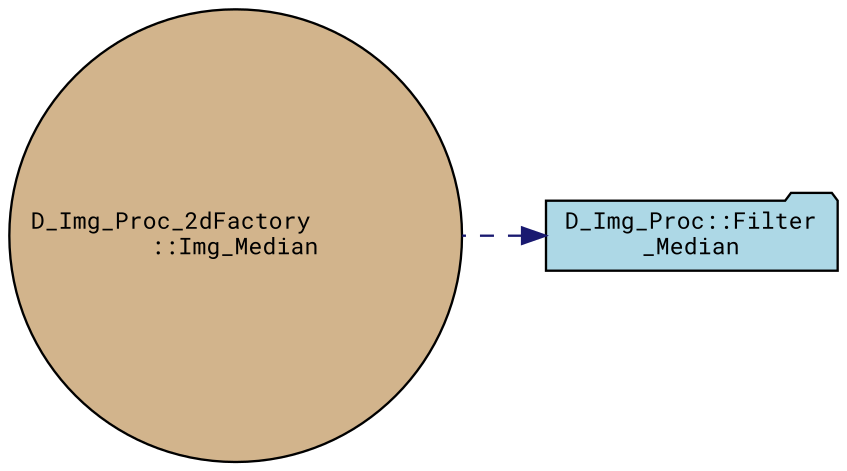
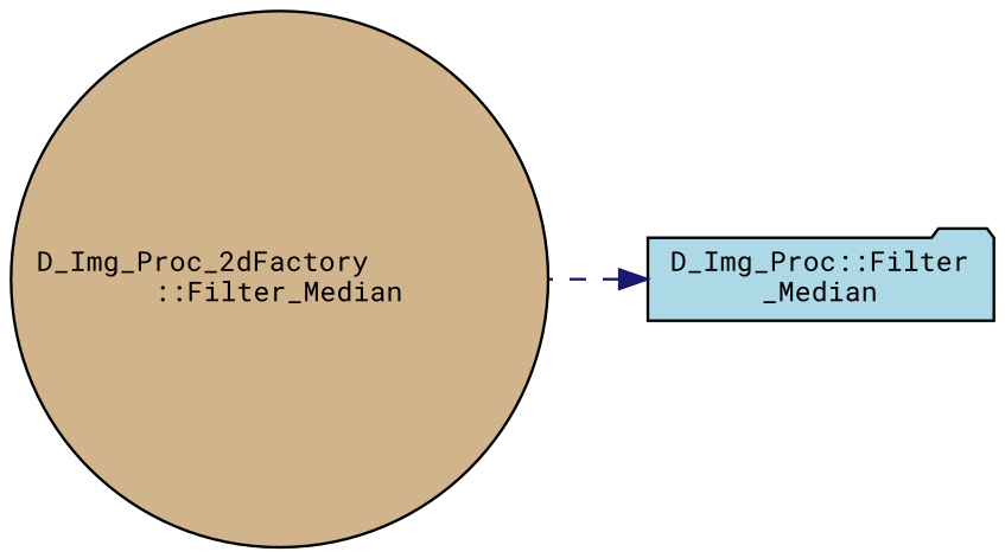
  digraph {
    rankdir=RL
    fontname="Roboto Mono"
    node [color=black fontname="Roboto Mono" fontsize=10 style=filled]
    n1 [fillcolor=lightblue fontcolor=black height=0.2 label="D_Img_Proc::Filter\l_Median" shape=folder width=0.4]
-   n2 [fillcolor=tan height=0.2 label="D_Img_Proc_2dFactory\l::Img_Median" shape=circle width=0.4]
+   n2 [fillcolor=tan height=0.2 label="D_Img_Proc_2dFactory\l::Filter_Median" shape=circle width=0.4]
    n1 -> n2 [color=midnightblue dir=back fontname="Roboto Mono" fontsize=10 labelfontname=Helvetica labelfontsize=10 style=dashed]
  }
